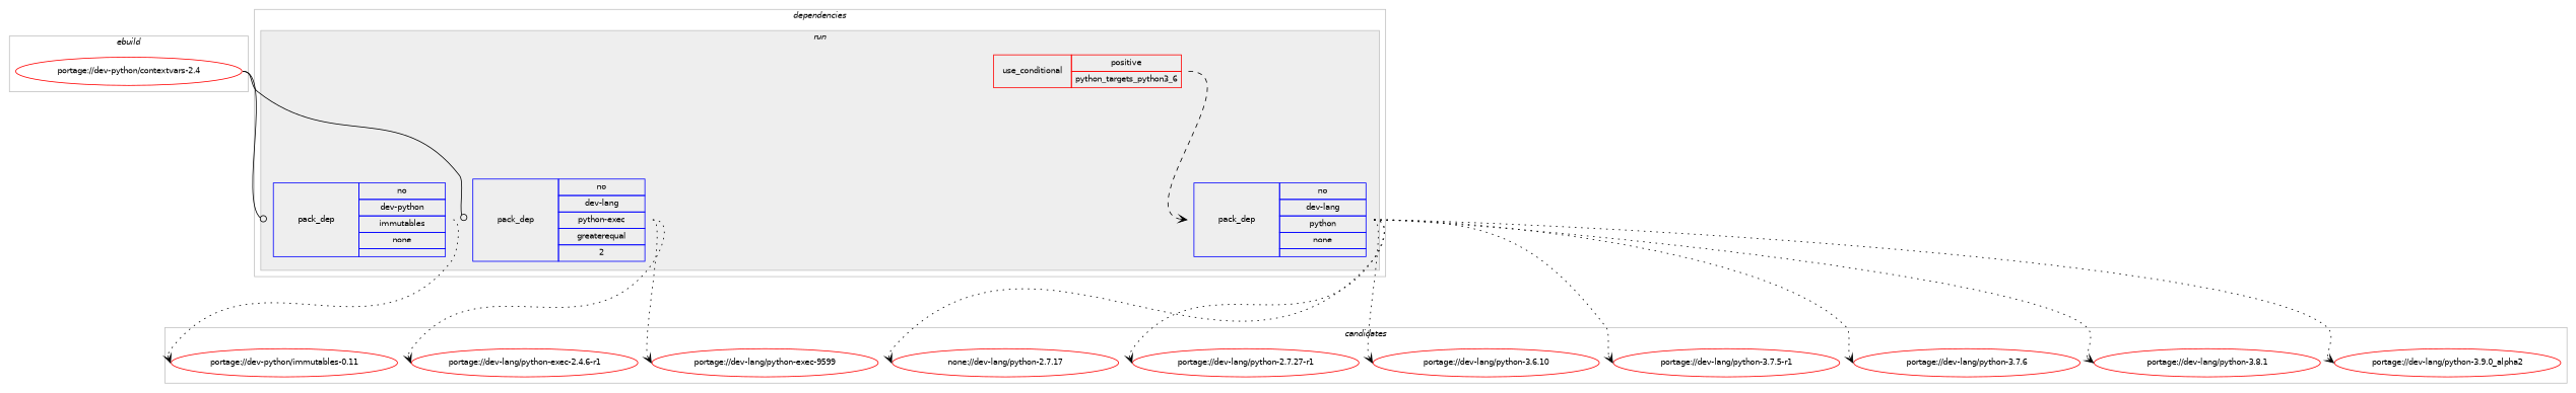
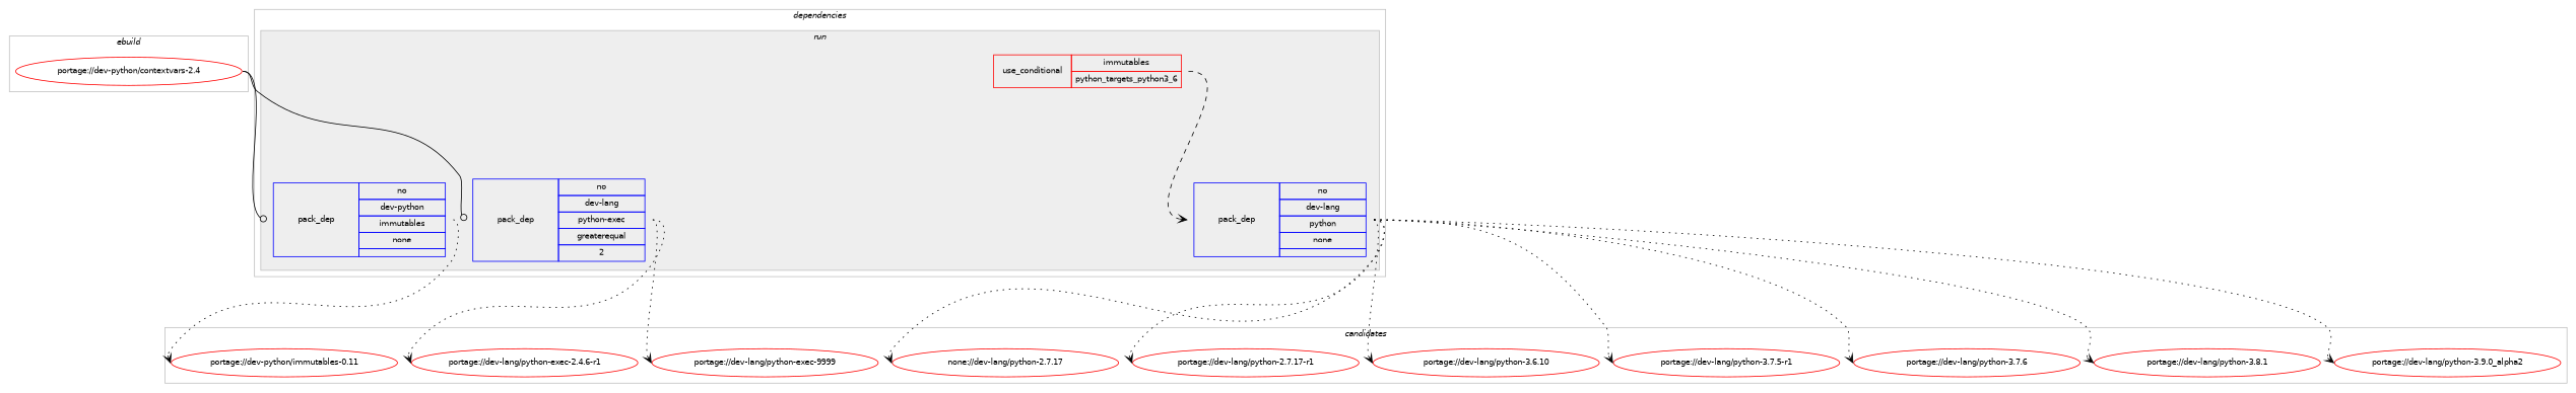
  digraph {
    compound=true
    concentrate=true
    fontname=Helvetica
    fontsize=10
    newrank=true
    rankdir=TB
    ranksep=1.5
    node [color=red fontname=Helvetica fontsize=10]
    edge [arrowhead=vee headport=w style=dotted tailport=e weight=100]
    n1 [label="portage://dev-python/contextvars-2.4" width=4]
    n2 [color=blue label=<<TABLE BORDER="0" CELLBORDER="1" CELLSPACING="0" CELLPADDING="4" WIDTH="220"><TR><TD ROWSPAN="6" CELLPADDING="30">pack_dep</TD></TR><TR><TD WIDTH="110">no</TD></TR><TR><TD>dev-lang</TD></TR><TR><TD>python</TD></TR><TR><TD>none</TD></TR><TR><TD></TD></TR></TABLE>> shape=none]
-   n3 [label=<<TABLE BORDER="0" CELLBORDER="1" CELLSPACING="0" CELLPADDING="4"><TR><TD ROWSPAN="3" CELLPADDING="10">use_conditional</TD></TR><TR><TD>positive</TD></TR><TR><TD>python_targets_python3_6</TD></TR></TABLE>> shape=none]
+   n3 [label=<<TABLE BORDER="0" CELLBORDER="1" CELLSPACING="0" CELLPADDING="4"><TR><TD ROWSPAN="3" CELLPADDING="10">use_conditional</TD></TR><TR><TD>immutables</TD></TR><TR><TD>python_targets_python3_6</TD></TR></TABLE>> shape=none]
    n4 [color=blue label=<<TABLE BORDER="0" CELLBORDER="1" CELLSPACING="0" CELLPADDING="4" WIDTH="220"><TR><TD ROWSPAN="6" CELLPADDING="30">pack_dep</TD></TR><TR><TD WIDTH="110">no</TD></TR><TR><TD>dev-lang</TD></TR><TR><TD>python-exec</TD></TR><TR><TD>greaterequal</TD></TR><TR><TD>2</TD></TR></TABLE>> shape=none]
    n5 [color=blue label=<<TABLE BORDER="0" CELLBORDER="1" CELLSPACING="0" CELLPADDING="4" WIDTH="220"><TR><TD ROWSPAN="6" CELLPADDING="30">pack_dep</TD></TR><TR><TD WIDTH="110">no</TD></TR><TR><TD>dev-python</TD></TR><TR><TD>immutables</TD></TR><TR><TD>none</TD></TR><TR><TD></TD></TR></TABLE>> shape=none]
    n6 [label="portage://dev-lang/python-3.9.0_alpha2" width=4]
    n7 [label="portage://dev-lang/python-3.8.1" width=4]
    n8 [label="portage://dev-lang/python-3.7.6" width=4]
    n9 [label="portage://dev-lang/python-3.7.5-r1" width=4]
    n10 [label="portage://dev-lang/python-3.6.10" width=4]
-   n11 [label="portage://dev-lang/python-2.7.27-r1" width=4]
+   n11 [label="portage://dev-lang/python-2.7.17-r1" width=4]
    n12 [label="none://dev-lang/python-2.7.17" width=4]
-   n13 [label="portage://dev-lang/python-exec-9599" width=4]
+   n13 [label="portage://dev-lang/python-exec-9999" width=4]
    n14 [label="portage://dev-lang/python-exec-2.4.6-r1" width=4]
    n15 [label="portage://dev-python/immutables-0.11" width=4]
    subgraph cluster_1 {
      color=gray
      label=<<i>ebuild</i>>
      n1
    }
    subgraph cluster_2 {
      color=gray
      label=<<i>dependencies</i>>
      subgraph cluster_3 {
        color=gray
        fillcolor="#eeeeee"
        label=<<i>compile</i>>
        style=filled
      }
      subgraph cluster_4 {
        color=gray
        fillcolor="#eeeeee"
        label=<<i>compile and run</i>>
        style=filled
      }
      subgraph cluster_5 {
        color=gray
        fillcolor="#eeeeee"
        label=<<i>run</i>>
        style=filled
        subgraph sub_6 {
          color=gray
          fillcolor="#eeeeee"
          label=<<i>run</i>>
          style=filled
          n3
          subgraph sub_7 {
            color=gray
            fillcolor="#eeeeee"
            label=<<i>run</i>>
            style=filled
            n2
          }
        }
        subgraph sub_8 {
          color=gray
          fillcolor="#eeeeee"
          label=<<i>run</i>>
          style=filled
          n4
        }
        subgraph sub_9 {
          color=gray
          fillcolor="#eeeeee"
          label=<<i>run</i>>
          style=filled
          n5
        }
      }
    }
    subgraph cluster_10 {
      color=gray
      label=<<i>candidates</i>>
      rank=same
      subgraph sub_11 {
        color=black
        label=<<i>candidates</i>>
        nodesep=1
        rank=same
        n6
        n7
        n8
        n9
        n10
        n11
        n12
      }
      subgraph sub_12 {
        color=black
        label=<<i>candidates</i>>
        nodesep=1
        rank=same
        n13
        n14
      }
      subgraph sub_13 {
        color=black
        label=<<i>candidates</i>>
        nodesep=1
        rank=same
        n15
      }
    }
    n1 -> n4 [arrowhead=odot style=solid weight=20]
    n1 -> n5 [arrowhead=odot style=solid weight=20]
    n2 -> n6
    n2 -> n7
    n2 -> n8
    n2 -> n9
    n2 -> n10
    n2 -> n11
    n2 -> n12
    n3 -> n2 [style=dashed weight=20]
    n4 -> n13
    n4 -> n14
    n5 -> n15
  }
